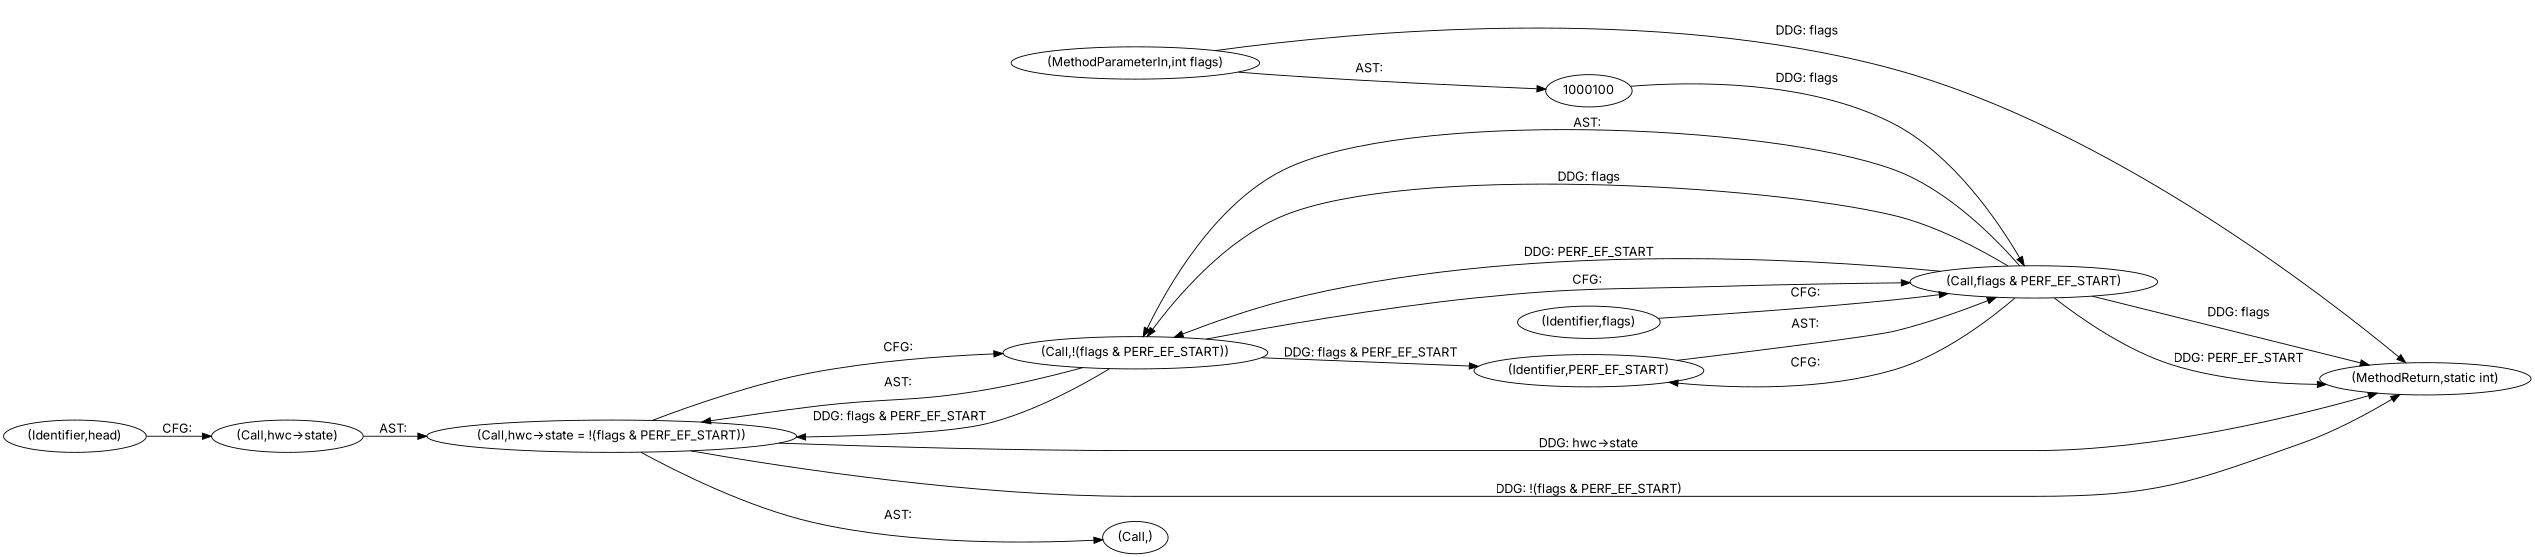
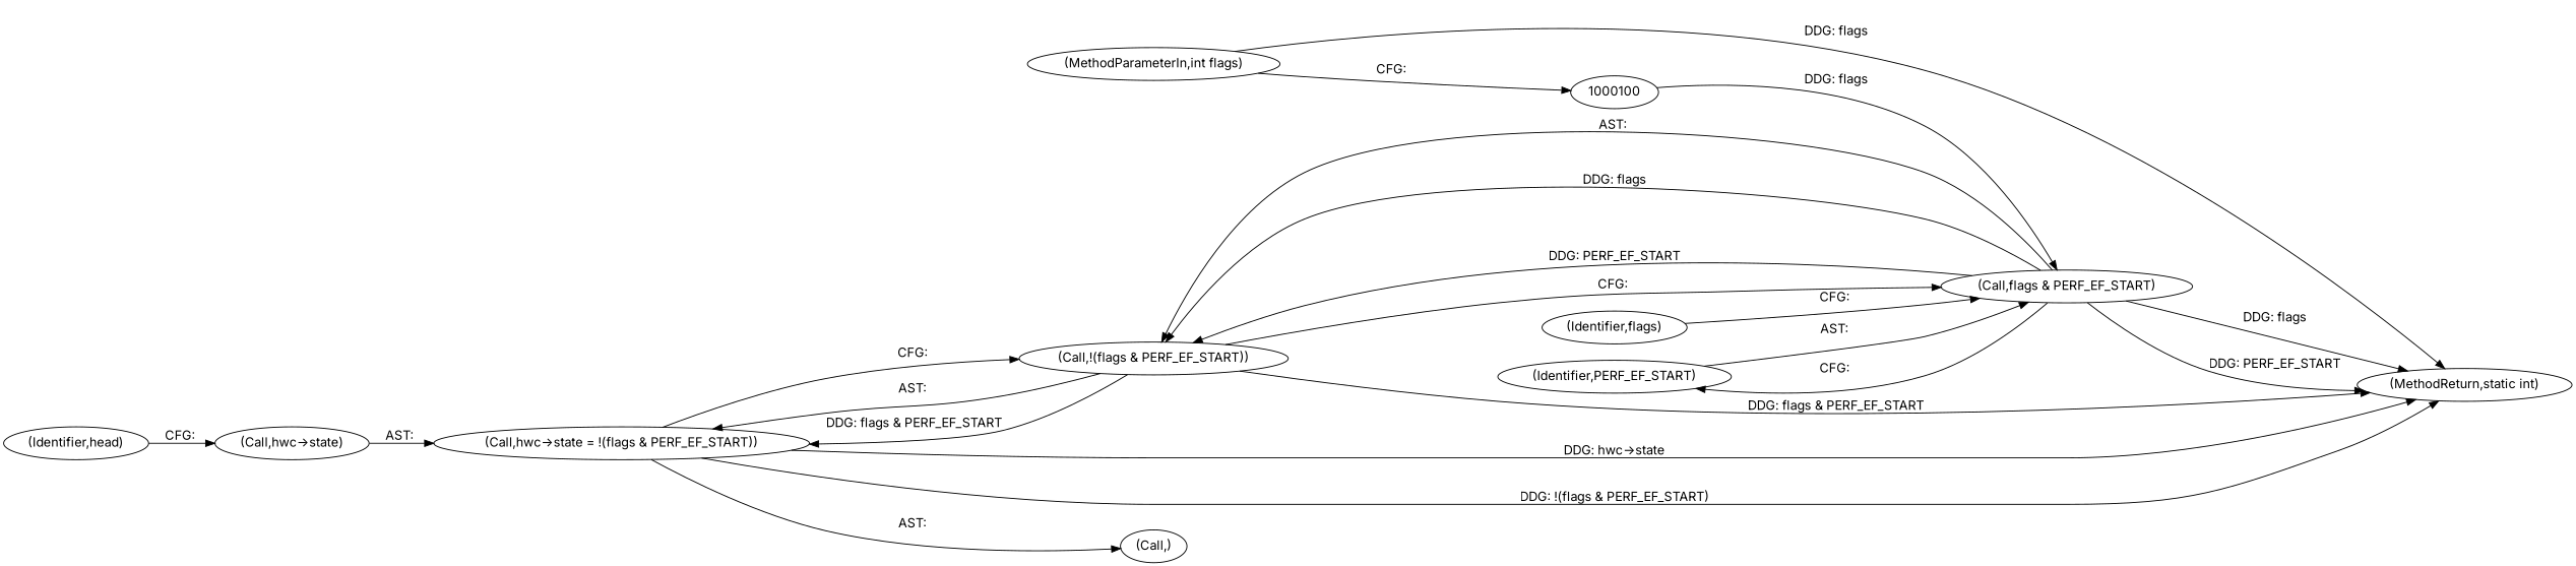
  digraph {
    fontname=Inter
    rankdir=LR
    node [fontname=Inter]
    edge [fontname=Inter]
    n1 [label="(Call,hwc->state = !(flags & PERF_EF_START))"]
    n2 [label="(Call,!(flags & PERF_EF_START))"]
    n3 [label="(MethodReturn,static int)"]
    n4 [label="(Call,)"]
    n5 [label="(Call,flags & PERF_EF_START)"]
    n6 [label="(Identifier,PERF_EF_START)"]
    n7 [label="(MethodParameterIn,int flags)"]
    1000100
    n9 [label="(Identifier,flags)"]
    n10 [label="(Identifier,head)"]
    n11 [label="(Call,hwc->state)"]
    n1 -> n2 [label="CFG: "]
    n1 -> n3 [label="DDG: hwc->state"]
    n1 -> n3 [label="DDG: !(flags & PERF_EF_START)"]
    n1 -> n4 [label="AST: "]
    n2 -> n1 [label="AST: "]
    n2 -> n1 [label="DDG: flags & PERF_EF_START"]
-   n2 -> n6 [label="DDG: flags & PERF_EF_START"]
+   n2 -> n3 [label="DDG: flags & PERF_EF_START"]
    n2 -> n5 [label="CFG: "]
    n5 -> n2 [label="AST: "]
    n5 -> n2 [label="DDG: flags"]
    n5 -> n2 [label="DDG: PERF_EF_START"]
    n5 -> n3 [label="DDG: flags"]
    n5 -> n3 [label="DDG: PERF_EF_START"]
    n5 -> n6 [label="CFG: "]
    n6 -> n5 [label="AST: "]
    n7 -> n3 [label="DDG: flags"]
-   n7 -> 1000100 [label="AST: "]
+   n7 -> 1000100 [label="CFG: "]
    1000100 -> n5 [label="DDG: flags"]
    n9 -> n5 [label="CFG: "]
    n10 -> n11 [label="CFG: "]
    n11 -> n1 [label="AST: "]
  }
